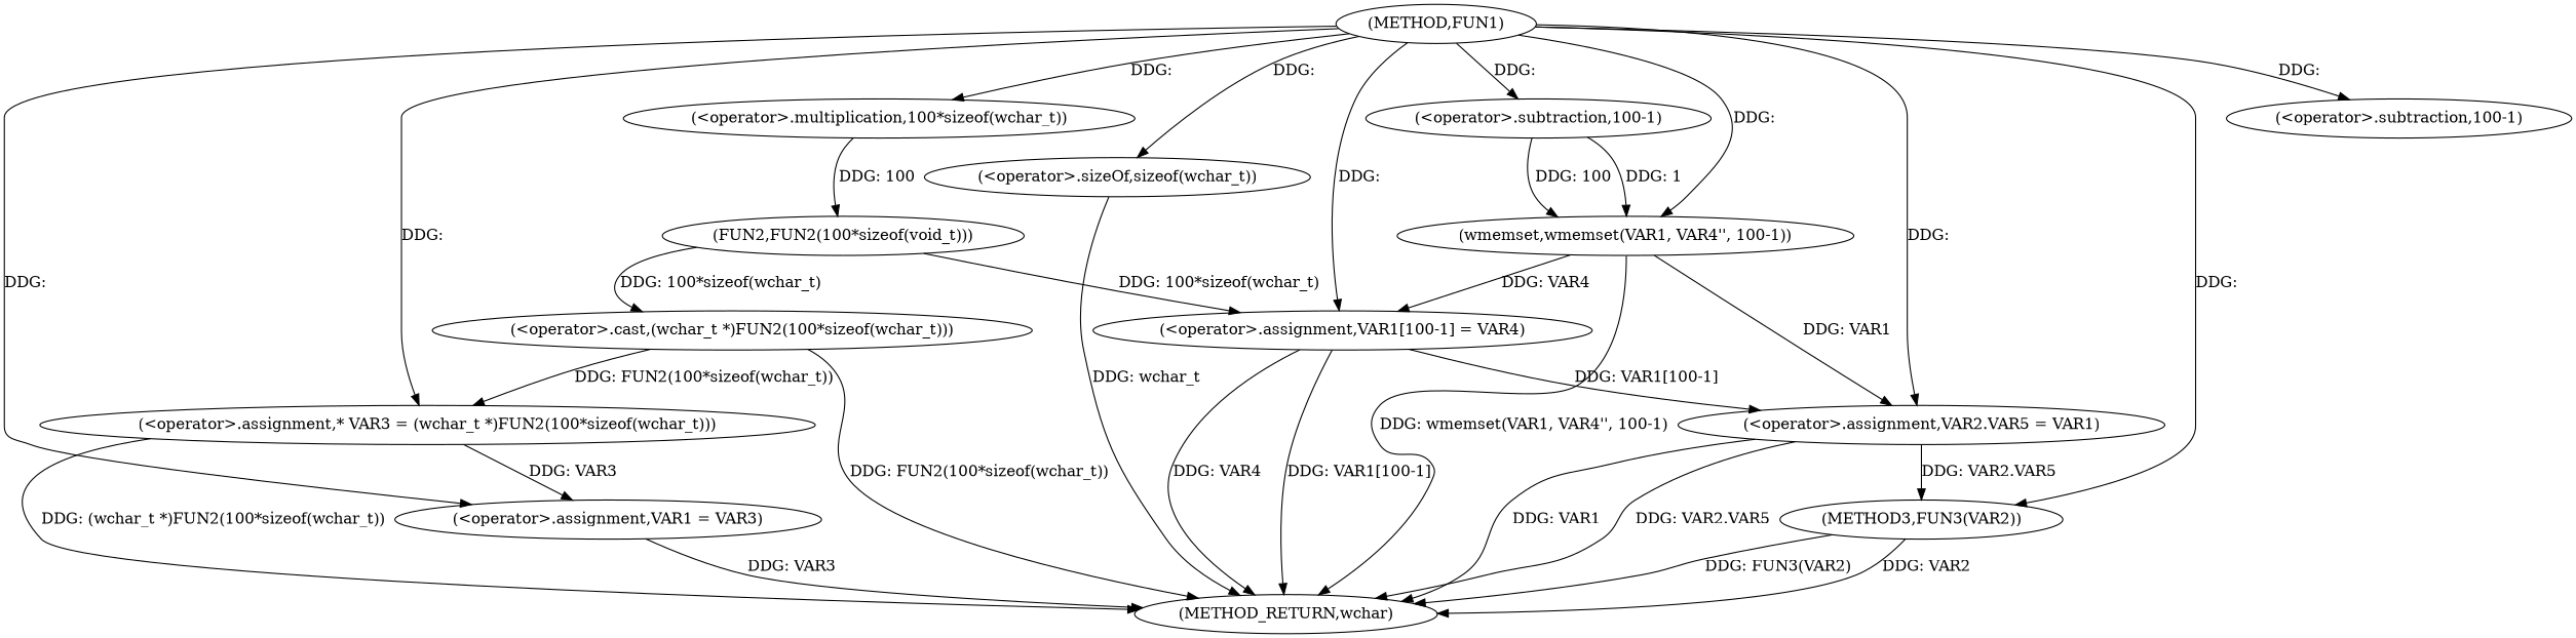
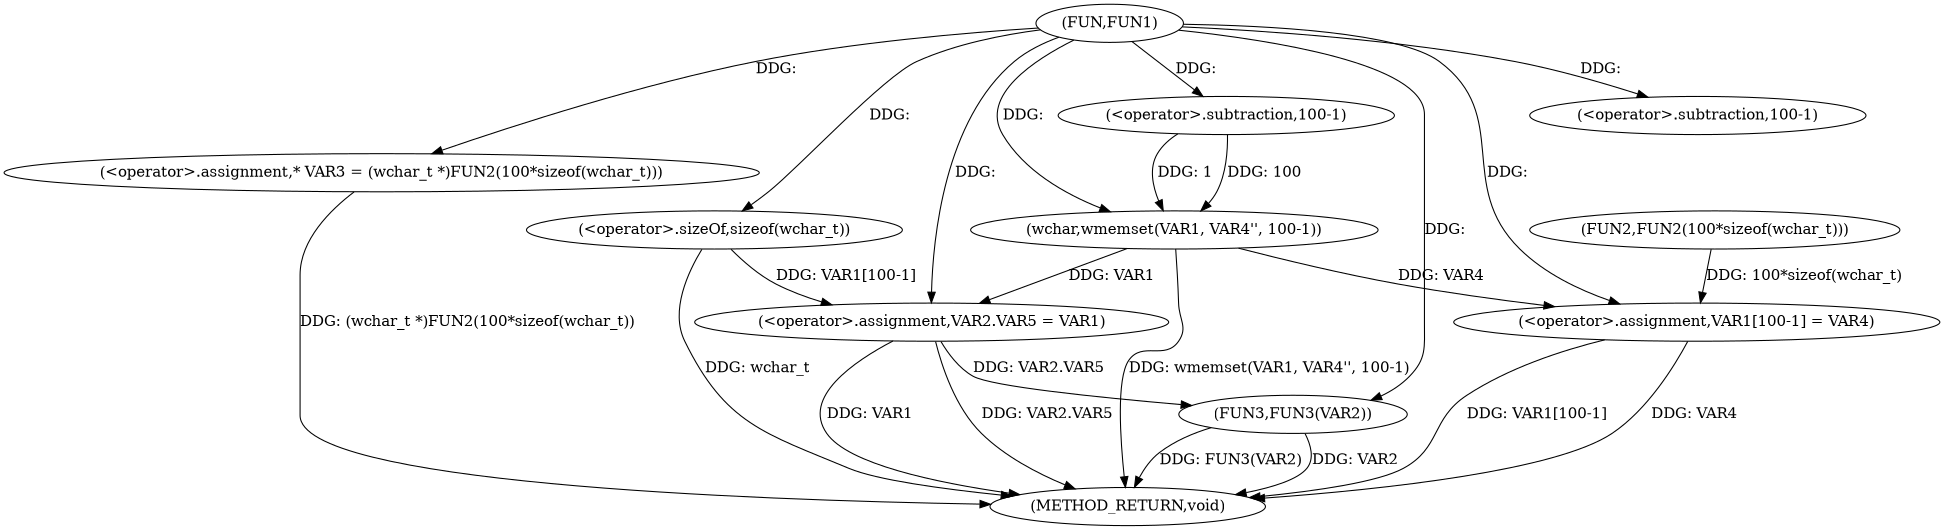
  digraph {
-   n1 [label="(METHOD,FUN1)"]
+   n1 [label="(FUN,FUN1)"]
    n2 [label="(<operator>.assignment,* VAR3 = (wchar_t *)FUN2(100*sizeof(wchar_t)))"]
-   n3 [label="(<operator>.multiplication,100*sizeof(wchar_t))"]
    n4 [label="(<operator>.sizeOf,sizeof(wchar_t))"]
-   n5 [label="(<operator>.assignment,VAR1 = VAR3)"]
-   n6 [label="(wmemset,wmemset(VAR1, VAR4'', 100-1))"]
+   n6 [label="(wchar,wmemset(VAR1, VAR4'', 100-1))"]
    n7 [label="(<operator>.subtraction,100-1)"]
    n8 [label="(<operator>.assignment,VAR1[100-1] = VAR4)"]
    n9 [label="(<operator>.subtraction,100-1)"]
    n10 [label="(<operator>.assignment,VAR2.VAR5 = VAR1)"]
-   n11 [label="(METHOD3,FUN3(VAR2))"]
-   n12 [label="(METHOD_RETURN,wchar)"]
-   n13 [label="(FUN2,FUN2(100*sizeof(void_t)))"]
-   n14 [label="(<operator>.cast,(wchar_t *)FUN2(100*sizeof(wchar_t)))"]
+   n11 [label="(FUN3,FUN3(VAR2))"]
+   n12 [label="(METHOD_RETURN,void)"]
+   n13 [label="(FUN2,FUN2(100*sizeof(wchar_t)))"]
    n1 -> n2 [label="DDG: "]
-   n1 -> n3 [label="DDG: "]
    n1 -> n4 [label="DDG: "]
-   n1 -> n5 [label="DDG: "]
    n1 -> n6 [label="DDG: "]
    n1 -> n7 [label="DDG: "]
    n1 -> n8 [label="DDG: "]
    n1 -> n9 [label="DDG: "]
    n1 -> n10 [label="DDG: "]
    n1 -> n11 [label="DDG: "]
-   n2 -> n5 [label="DDG: VAR3"]
    n2 -> n12 [label="DDG: (wchar_t *)FUN2(100*sizeof(wchar_t))"]
-   n3 -> n13 [label="DDG: 100"]
    n4 -> n12 [label="DDG: wchar_t"]
-   n5 -> n12 [label="DDG: VAR3"]
    n6 -> n8 [label="DDG: VAR4"]
    n6 -> n10 [label="DDG: VAR1"]
    n6 -> n12 [label="DDG: wmemset(VAR1, VAR4'', 100-1)"]
    n7 -> n6 [label="DDG: 100"]
    n7 -> n6 [label="DDG: 1"]
-   n8 -> n10 [label="DDG: VAR1[100-1]"]
+   n4 -> n10 [label="DDG: VAR1[100-1]"]
    n8 -> n12 [label="DDG: VAR4"]
    n8 -> n12 [label="DDG: VAR1[100-1]"]
    n10 -> n11 [label="DDG: VAR2.VAR5"]
    n10 -> n12 [label="DDG: VAR1"]
    n10 -> n12 [label="DDG: VAR2.VAR5"]
    n11 -> n12 [label="DDG: VAR2"]
    n11 -> n12 [label="DDG: FUN3(VAR2)"]
    n13 -> n8 [label="DDG: 100*sizeof(wchar_t)"]
-   n13 -> n14 [label="DDG: 100*sizeof(wchar_t)"]
-   n14 -> n2 [label="DDG: FUN2(100*sizeof(wchar_t))"]
-   n14 -> n12 [label="DDG: FUN2(100*sizeof(wchar_t))"]
  }
